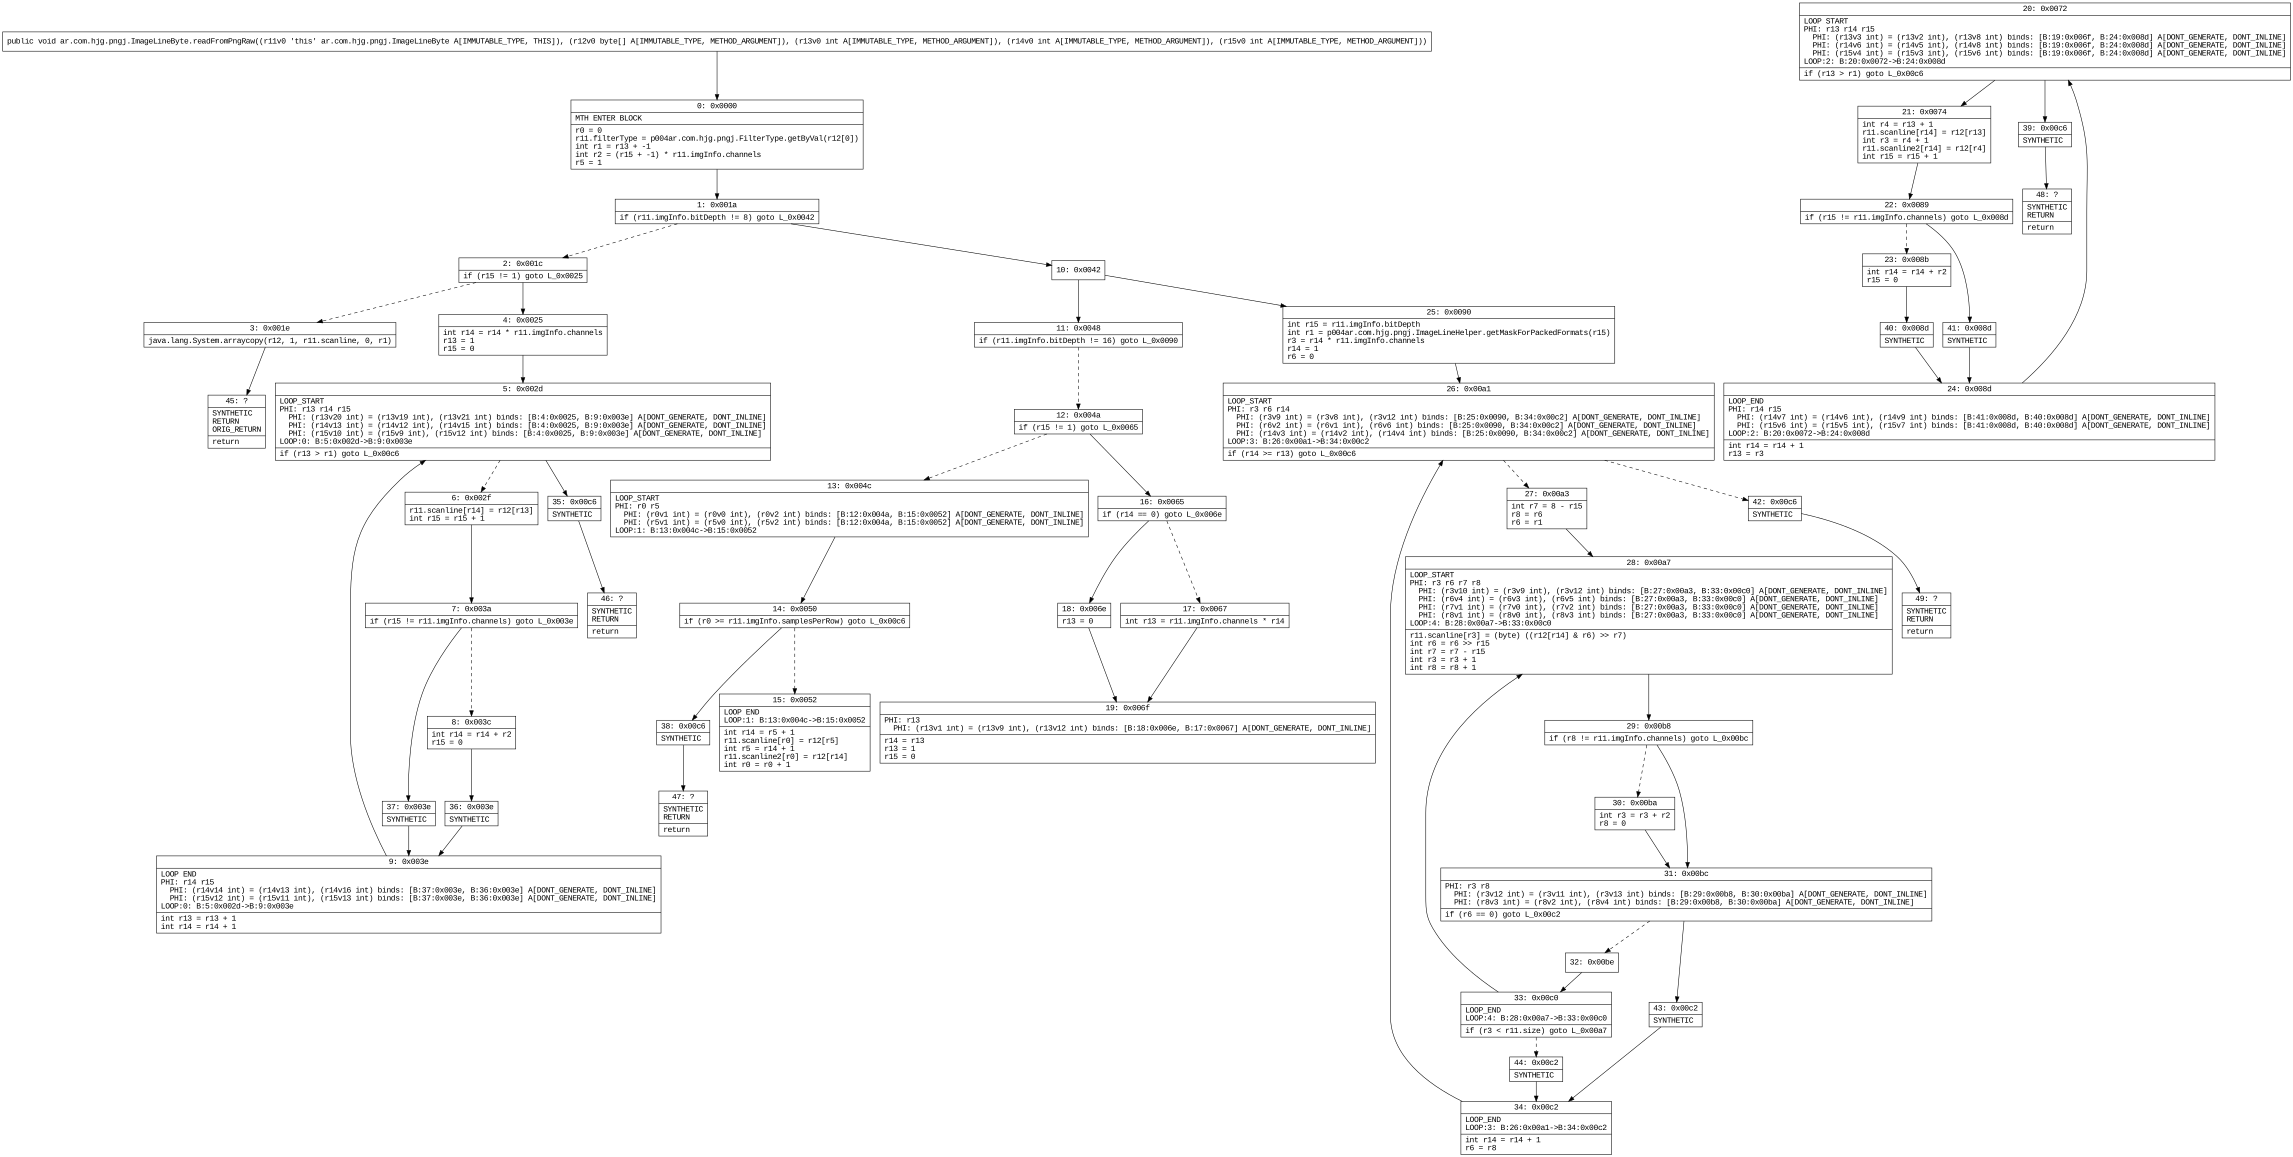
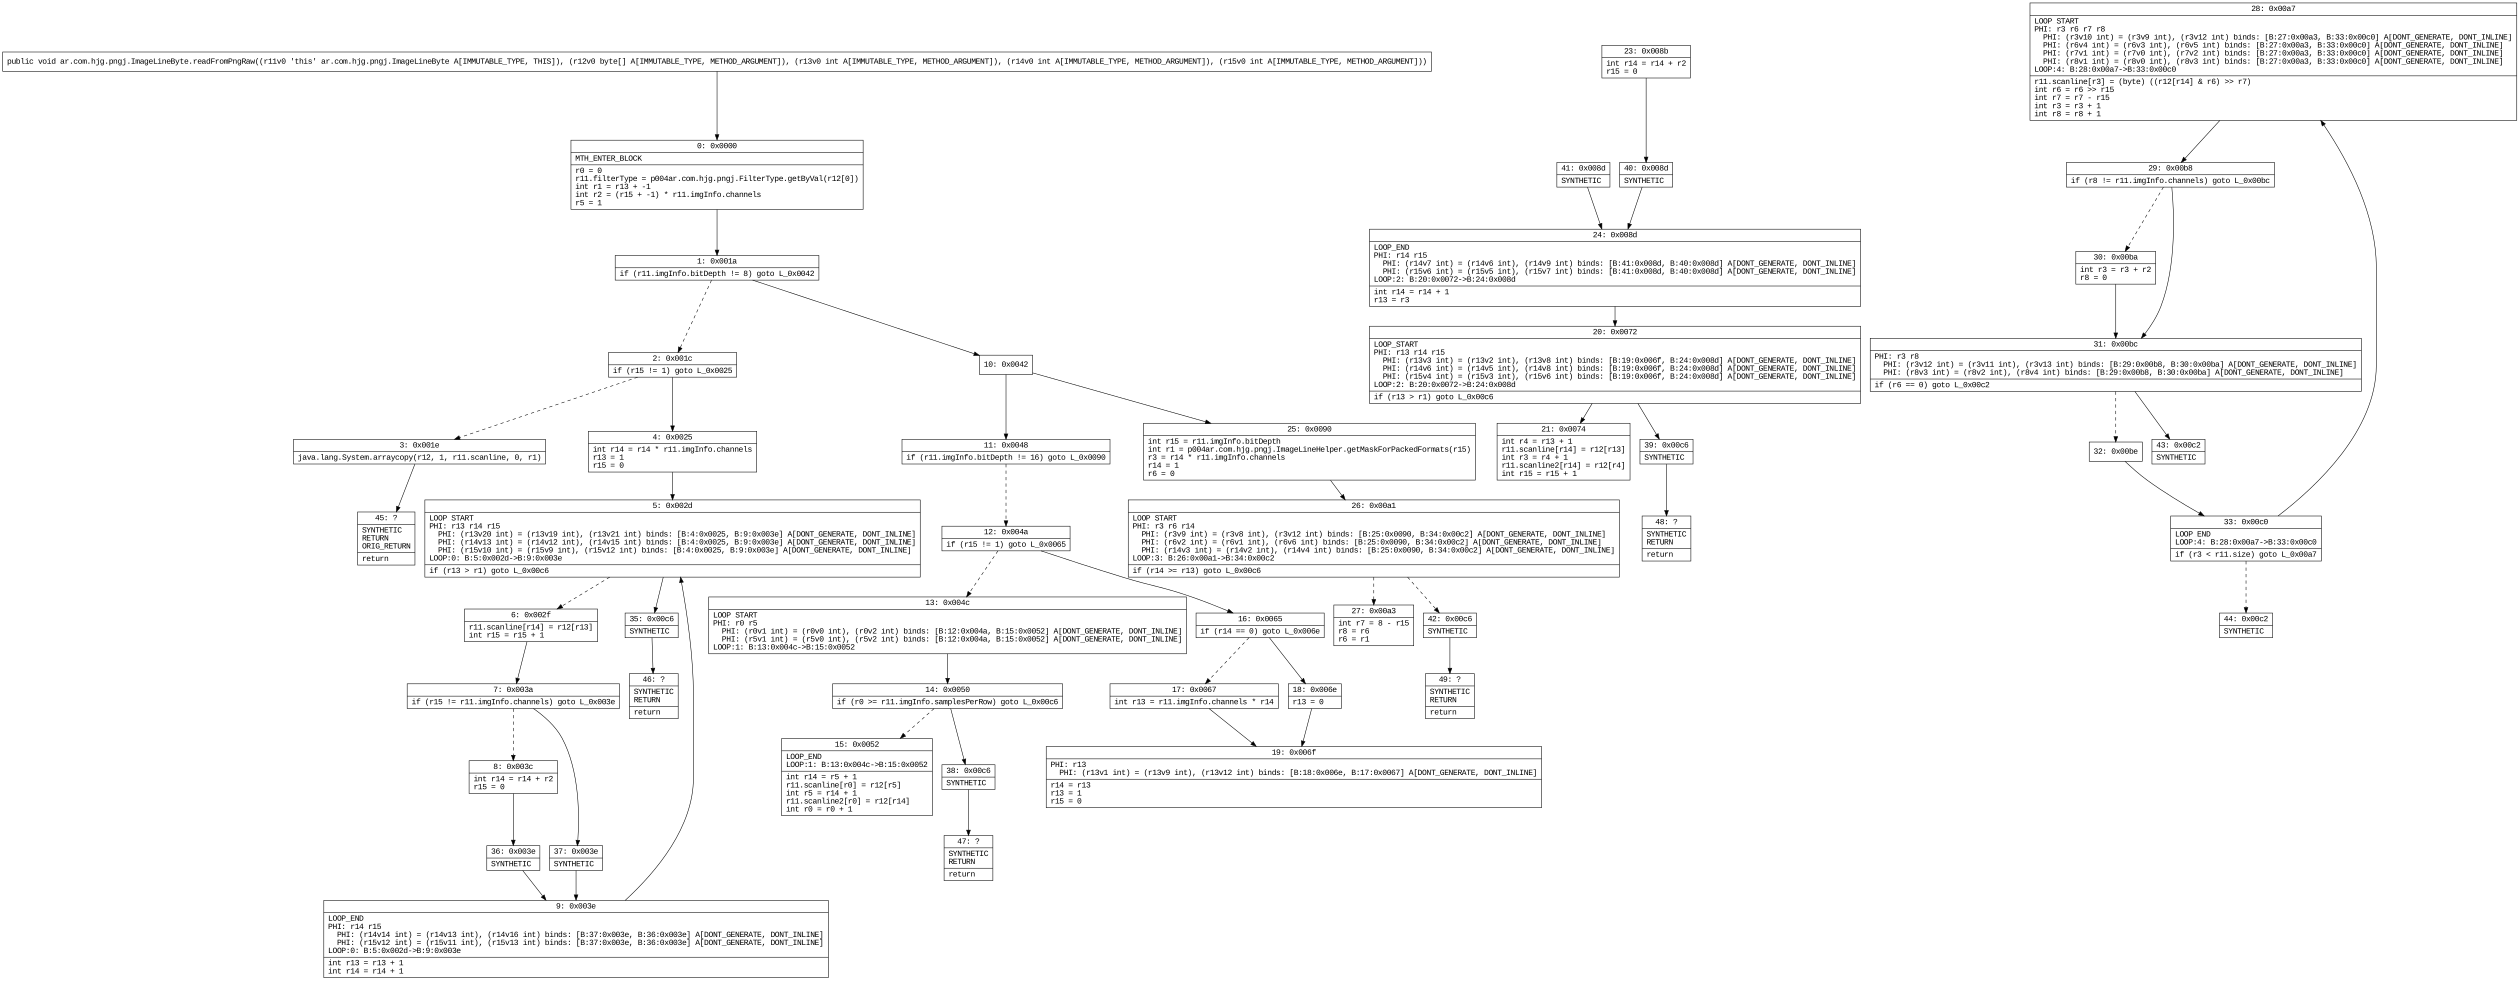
  digraph {
    fontname="Liberation Mono"
    node [fontname="Liberation Mono" shape=record]
    edge [fontname="Liberation Mono"]
    n1 [label="{0\:\ 0x0000|MTH_ENTER_BLOCK\l|r0 = 0\lr11.filterType = p004ar.com.hjg.pngj.FilterType.getByVal(r12[0])\lint r1 = r13 + \-1\lint r2 = (r15 + \-1) * r11.imgInfo.channels\lr5 = 1\l}"]
    n2 [label="{1\:\ 0x001a|if (r11.imgInfo.bitDepth != 8) goto L_0x0042\l}"]
    n3 [label="{2\:\ 0x001c|if (r15 != 1) goto L_0x0025\l}"]
    n4 [label="{10\:\ 0x0042}"]
    n5 [label="{3\:\ 0x001e|java.lang.System.arraycopy(r12, 1, r11.scanline, 0, r1)\l}"]
    n6 [label="{4\:\ 0x0025|int r14 = r14 * r11.imgInfo.channels\lr13 = 1\lr15 = 0\l}"]
    n7 [label="{11\:\ 0x0048|if (r11.imgInfo.bitDepth != 16) goto L_0x0090\l}"]
    n8 [label="{25\:\ 0x0090|int r15 = r11.imgInfo.bitDepth\lint r1 = p004ar.com.hjg.pngj.ImageLineHelper.getMaskForPackedFormats(r15)\lr3 = r14 * r11.imgInfo.channels\lr14 = 1\lr6 = 0\l}"]
    n9 [label="{45\:\ ?|SYNTHETIC\lRETURN\lORIG_RETURN\l|return\l}"]
    n10 [label="{5\:\ 0x002d|LOOP_START\lPHI: r13 r14 r15 \l  PHI: (r13v20 int) = (r13v19 int), (r13v21 int) binds: [B:4:0x0025, B:9:0x003e] A[DONT_GENERATE, DONT_INLINE]\l  PHI: (r14v13 int) = (r14v12 int), (r14v15 int) binds: [B:4:0x0025, B:9:0x003e] A[DONT_GENERATE, DONT_INLINE]\l  PHI: (r15v10 int) = (r15v9 int), (r15v12 int) binds: [B:4:0x0025, B:9:0x003e] A[DONT_GENERATE, DONT_INLINE]\lLOOP:0: B:5:0x002d\-\>B:9:0x003e\l|if (r13 \> r1) goto L_0x00c6\l}"]
    n11 [label="{6\:\ 0x002f|r11.scanline[r14] = r12[r13]\lint r15 = r15 + 1\l}"]
    n12 [label="{35\:\ 0x00c6|SYNTHETIC\l}"]
    n13 [label="{7\:\ 0x003a|if (r15 != r11.imgInfo.channels) goto L_0x003e\l}"]
    n14 [label="{46\:\ ?|SYNTHETIC\lRETURN\l|return\l}"]
    n15 [label="{8\:\ 0x003c|int r14 = r14 + r2\lr15 = 0\l}"]
    n16 [label="{37\:\ 0x003e|SYNTHETIC\l}"]
    n17 [label="{36\:\ 0x003e|SYNTHETIC\l}"]
    n18 [label="{9\:\ 0x003e|LOOP_END\lPHI: r14 r15 \l  PHI: (r14v14 int) = (r14v13 int), (r14v16 int) binds: [B:37:0x003e, B:36:0x003e] A[DONT_GENERATE, DONT_INLINE]\l  PHI: (r15v12 int) = (r15v11 int), (r15v13 int) binds: [B:37:0x003e, B:36:0x003e] A[DONT_GENERATE, DONT_INLINE]\lLOOP:0: B:5:0x002d\-\>B:9:0x003e\l|int r13 = r13 + 1\lint r14 = r14 + 1\l}"]
    n19 [label="{12\:\ 0x004a|if (r15 != 1) goto L_0x0065\l}"]
    n20 [label="{13\:\ 0x004c|LOOP_START\lPHI: r0 r5 \l  PHI: (r0v1 int) = (r0v0 int), (r0v2 int) binds: [B:12:0x004a, B:15:0x0052] A[DONT_GENERATE, DONT_INLINE]\l  PHI: (r5v1 int) = (r5v0 int), (r5v2 int) binds: [B:12:0x004a, B:15:0x0052] A[DONT_GENERATE, DONT_INLINE]\lLOOP:1: B:13:0x004c\-\>B:15:0x0052\l}"]
    n21 [label="{16\:\ 0x0065|if (r14 == 0) goto L_0x006e\l}"]
    n22 [label="{26\:\ 0x00a1|LOOP_START\lPHI: r3 r6 r14 \l  PHI: (r3v9 int) = (r3v8 int), (r3v12 int) binds: [B:25:0x0090, B:34:0x00c2] A[DONT_GENERATE, DONT_INLINE]\l  PHI: (r6v2 int) = (r6v1 int), (r6v6 int) binds: [B:25:0x0090, B:34:0x00c2] A[DONT_GENERATE, DONT_INLINE]\l  PHI: (r14v3 int) = (r14v2 int), (r14v4 int) binds: [B:25:0x0090, B:34:0x00c2] A[DONT_GENERATE, DONT_INLINE]\lLOOP:3: B:26:0x00a1\-\>B:34:0x00c2\l|if (r14 \>= r13) goto L_0x00c6\l}"]
    n23 [label="{14\:\ 0x0050|if (r0 \>= r11.imgInfo.samplesPerRow) goto L_0x00c6\l}"]
    n24 [label="{17\:\ 0x0067|int r13 = r11.imgInfo.channels * r14\l}"]
    n25 [label="{18\:\ 0x006e|r13 = 0\l}"]
    n26 [label="{15\:\ 0x0052|LOOP_END\lLOOP:1: B:13:0x004c\-\>B:15:0x0052\l|int r14 = r5 + 1\lr11.scanline[r0] = r12[r5]\lint r5 = r14 + 1\lr11.scanline2[r0] = r12[r14]\lint r0 = r0 + 1\l}"]
    n27 [label="{38\:\ 0x00c6|SYNTHETIC\l}"]
    n28 [label="{47\:\ ?|SYNTHETIC\lRETURN\l|return\l}"]
    n29 [label="{19\:\ 0x006f|PHI: r13 \l  PHI: (r13v1 int) = (r13v9 int), (r13v12 int) binds: [B:18:0x006e, B:17:0x0067] A[DONT_GENERATE, DONT_INLINE]\l|r14 = r13\lr13 = 1\lr15 = 0\l}"]
    n30 [label="{20\:\ 0x0072|LOOP_START\lPHI: r13 r14 r15 \l  PHI: (r13v3 int) = (r13v2 int), (r13v8 int) binds: [B:19:0x006f, B:24:0x008d] A[DONT_GENERATE, DONT_INLINE]\l  PHI: (r14v6 int) = (r14v5 int), (r14v8 int) binds: [B:19:0x006f, B:24:0x008d] A[DONT_GENERATE, DONT_INLINE]\l  PHI: (r15v4 int) = (r15v3 int), (r15v6 int) binds: [B:19:0x006f, B:24:0x008d] A[DONT_GENERATE, DONT_INLINE]\lLOOP:2: B:20:0x0072\-\>B:24:0x008d\l|if (r13 \> r1) goto L_0x00c6\l}"]
    n31 [label="{21\:\ 0x0074|int r4 = r13 + 1\lr11.scanline[r14] = r12[r13]\lint r3 = r4 + 1\lr11.scanline2[r14] = r12[r4]\lint r15 = r15 + 1\l}"]
    n32 [label="{39\:\ 0x00c6|SYNTHETIC\l}"]
-   n33 [label="{22\:\ 0x0089|if (r15 != r11.imgInfo.channels) goto L_0x008d\l}"]
    n34 [label="{48\:\ ?|SYNTHETIC\lRETURN\l|return\l}"]
    n35 [label="{23\:\ 0x008b|int r14 = r14 + r2\lr15 = 0\l}"]
    n36 [label="{41\:\ 0x008d|SYNTHETIC\l}"]
    n37 [label="{40\:\ 0x008d|SYNTHETIC\l}"]
    n38 [label="{24\:\ 0x008d|LOOP_END\lPHI: r14 r15 \l  PHI: (r14v7 int) = (r14v6 int), (r14v9 int) binds: [B:41:0x008d, B:40:0x008d] A[DONT_GENERATE, DONT_INLINE]\l  PHI: (r15v6 int) = (r15v5 int), (r15v7 int) binds: [B:41:0x008d, B:40:0x008d] A[DONT_GENERATE, DONT_INLINE]\lLOOP:2: B:20:0x0072\-\>B:24:0x008d\l|int r14 = r14 + 1\lr13 = r3\l}"]
    n39 [label="{27\:\ 0x00a3|int r7 = 8 \- r15\lr8 = r6\lr6 = r1\l}"]
    n40 [label="{42\:\ 0x00c6|SYNTHETIC\l}"]
    n41 [label="{28\:\ 0x00a7|LOOP_START\lPHI: r3 r6 r7 r8 \l  PHI: (r3v10 int) = (r3v9 int), (r3v12 int) binds: [B:27:0x00a3, B:33:0x00c0] A[DONT_GENERATE, DONT_INLINE]\l  PHI: (r6v4 int) = (r6v3 int), (r6v5 int) binds: [B:27:0x00a3, B:33:0x00c0] A[DONT_GENERATE, DONT_INLINE]\l  PHI: (r7v1 int) = (r7v0 int), (r7v2 int) binds: [B:27:0x00a3, B:33:0x00c0] A[DONT_GENERATE, DONT_INLINE]\l  PHI: (r8v1 int) = (r8v0 int), (r8v3 int) binds: [B:27:0x00a3, B:33:0x00c0] A[DONT_GENERATE, DONT_INLINE]\lLOOP:4: B:28:0x00a7\-\>B:33:0x00c0\l|r11.scanline[r3] = (byte) ((r12[r14] & r6) \>\> r7)\lint r6 = r6 \>\> r15\lint r7 = r7 \- r15\lint r3 = r3 + 1\lint r8 = r8 + 1\l}"]
    n42 [label="{49\:\ ?|SYNTHETIC\lRETURN\l|return\l}"]
    n43 [label="{29\:\ 0x00b8|if (r8 != r11.imgInfo.channels) goto L_0x00bc\l}"]
    n44 [label="{30\:\ 0x00ba|int r3 = r3 + r2\lr8 = 0\l}"]
    n45 [label="{31\:\ 0x00bc|PHI: r3 r8 \l  PHI: (r3v12 int) = (r3v11 int), (r3v13 int) binds: [B:29:0x00b8, B:30:0x00ba] A[DONT_GENERATE, DONT_INLINE]\l  PHI: (r8v3 int) = (r8v2 int), (r8v4 int) binds: [B:29:0x00b8, B:30:0x00ba] A[DONT_GENERATE, DONT_INLINE]\l|if (r6 == 0) goto L_0x00c2\l}"]
    n46 [label="{32\:\ 0x00be}"]
    n47 [label="{43\:\ 0x00c2|SYNTHETIC\l}"]
    n48 [label="{33\:\ 0x00c0|LOOP_END\lLOOP:4: B:28:0x00a7\-\>B:33:0x00c0\l|if (r3 \< r11.size) goto L_0x00a7\l}"]
-   n49 [label="{34\:\ 0x00c2|LOOP_END\lLOOP:3: B:26:0x00a1\-\>B:34:0x00c2\l|int r14 = r14 + 1\lr6 = r8\l}"]
    n50 [label="{44\:\ 0x00c2|SYNTHETIC\l}"]
    n51 [label="{public void ar.com.hjg.pngj.ImageLineByte.readFromPngRaw((r11v0 'this' ar.com.hjg.pngj.ImageLineByte A[IMMUTABLE_TYPE, THIS]), (r12v0 byte[] A[IMMUTABLE_TYPE, METHOD_ARGUMENT]), (r13v0 int A[IMMUTABLE_TYPE, METHOD_ARGUMENT]), (r14v0 int A[IMMUTABLE_TYPE, METHOD_ARGUMENT]), (r15v0 int A[IMMUTABLE_TYPE, METHOD_ARGUMENT])) }"]
    n1 -> n2
    n2 -> n3 [style=dashed]
    n2 -> n4
    n3 -> n5 [style=dashed]
    n3 -> n6
    n4 -> n7
    n4 -> n8
    n5 -> n9
    n6 -> n10
    n7 -> n19 [style=dashed]
    n8 -> n22
    n10 -> n11 [style=dashed]
    n10 -> n12
    n11 -> n13
    n12 -> n14
    n13 -> n15 [style=dashed]
    n13 -> n16
    n15 -> n17
    n16 -> n18
    n17 -> n18
    n18 -> n10
    n19 -> n20 [style=dashed]
    n19 -> n21
    n20 -> n23
    n21 -> n24 [style=dashed]
    n21 -> n25
    n22 -> n39 [style=dashed]
    n22 -> n40 [style=dashed]
    n23 -> n26 [style=dashed]
    n23 -> n27
    n24 -> n29
    n25 -> n29
    n27 -> n28
    n30 -> n31 [style=solid]
    n30 -> n32
-   n31 -> n33
    n32 -> n34
-   n33 -> n35 [style=dashed]
-   n33 -> n36
    n35 -> n37
    n36 -> n38
    n37 -> n38
    n38 -> n30
-   n39 -> n41
    n40 -> n42
    n41 -> n43
    n43 -> n44 [style=dashed]
    n43 -> n45
    n44 -> n45
    n45 -> n46 [style=dashed]
    n45 -> n47
    n46 -> n48
-   n47 -> n49
    n48 -> n41
    n48 -> n50 [style=dashed]
-   n49 -> n22
-   n50 -> n49
    n51 -> n1
  }
